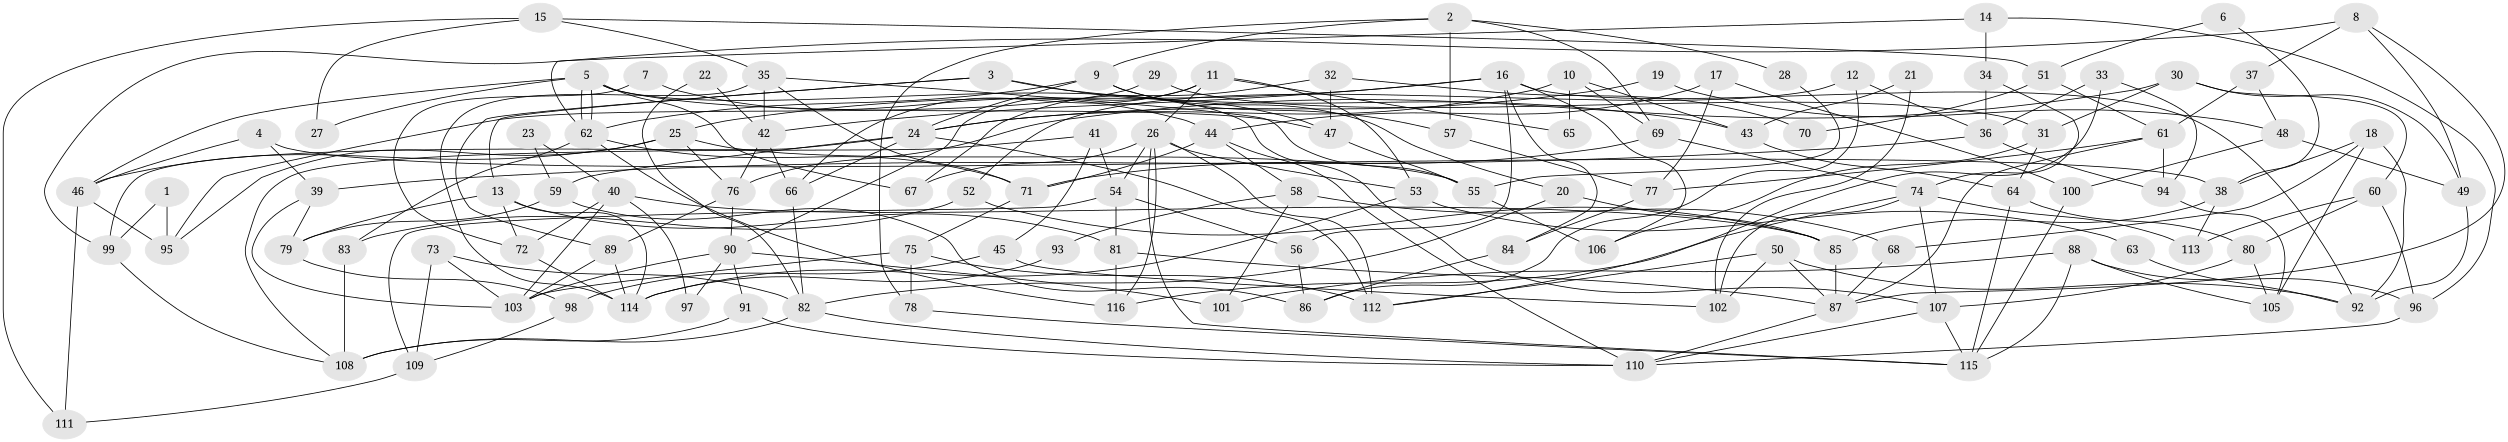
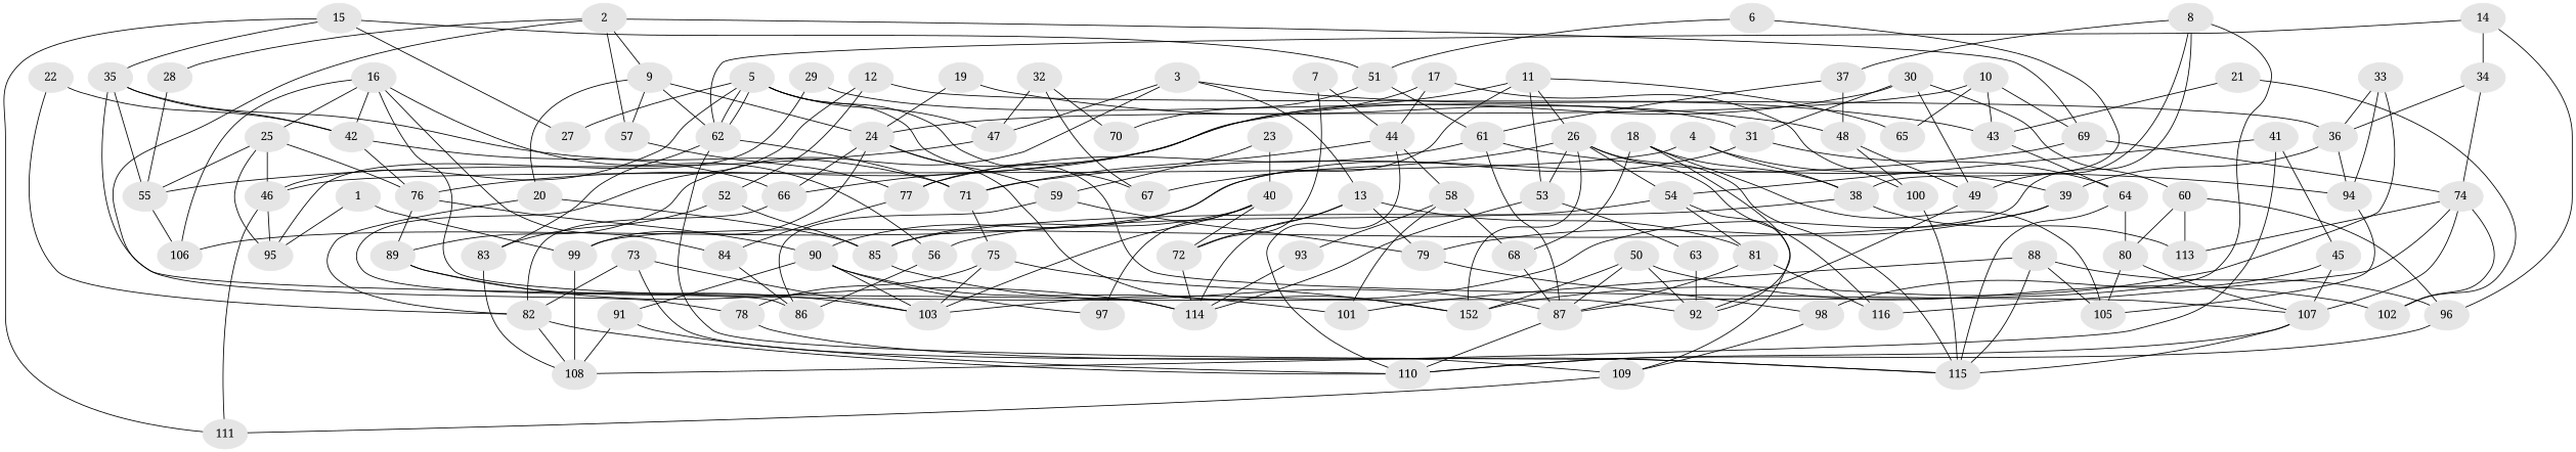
  graph {
    fontname="Noto Serif"
    node [color=gray90 fontname="Noto Serif" style=filled]
    edge [fontname="Noto Serif"]
    1
    95
    99
    108
    2
    9
    28
    57
    69
    78
    62
    20
    24
    55
    77
    74
    71
    115
    3
    13
    43
    47
    89
    72
    79
    81
    114
    64
    103
    4
    38
    39
    46
    85
    113
    111
    5
    27
    67
    107
    83
    110
    6
    51
    70
    61
    7
    44
    58
    8
    37
    49
    87
    48
    92
    82
    66
    59
-   112
+   112 [label=152]
    10
    65
    11
    26
    53
    90
    54
    116
    63
    97
    101
    91
    12
    36
    52
    86
    94
    98
    14
    34
    96
    15
    35
    42
    16
    25
    56
    84
    106
    76
    17
    100
    18
    68
    105
    19
    21
    102
    22
    23
    40
    109
    29
    31
    30
    60
    80
    32
    33
    75
    41
    45
    93
    50
    73
    88
    1 -- 95
    1 -- 99
    99 -- 108
    2 -- 9
    2 -- 28
    2 -- 57
    2 -- 69
    2 -- 78
    9 -- 57
    9 -- 62
    9 -- 20
    9 -- 24
    28 -- 55
    57 -- 77
    69 -- 74
    69 -- 71
    78 -- 115
    62 -- 71
-   62 -- 116
+   62 -- 115
    62 -- 83
    20 -- 85
    20 -- 82
    24 -- 99
    24 -- 66
    24 -- 59
    24 -- 112
    55 -- 106
    77 -- 84
    74 -- 113
    74 -- 107
    74 -- 116
    74 -- 102
    71 -- 75
    3 -- 13
    3 -- 43
    3 -- 47
    3 -- 89
    13 -- 72
    13 -- 79
    13 -- 81
    13 -- 114
    43 -- 64
    47 -- 55
    89 -- 114
    89 -- 103
    72 -- 114
    79 -- 98
    81 -- 87
    81 -- 116
    64 -- 115
    64 -- 80
    4 -- 38
    4 -- 39
    4 -- 46
    38 -- 85
    38 -- 113
    39 -- 79
    39 -- 103
    46 -- 95
    46 -- 111
    85 -- 87
    5 -- 62
    5 -- 62
    5 -- 47
    5 -- 46
    5 -- 27
    5 -- 67
    5 -- 107
    107 -- 115
    107 -- 110
    83 -- 108
    6 -- 38
    6 -- 51
    51 -- 70
    51 -- 61
    61 -- 77
    61 -- 87
    61 -- 94
    7 -- 72
    7 -- 44
    44 -- 71
    44 -- 110
    44 -- 58
    58 -- 101
    58 -- 68
    58 -- 93
    8 -- 99
    8 -- 37
    8 -- 49
    8 -- 87
    37 -- 61
    37 -- 48
    49 -- 92
    87 -- 110
    48 -- 49
    48 -- 100
    82 -- 108
    82 -- 110
    66 -- 82
    59 -- 79
    59 -- 86
    10 -- 69
    10 -- 24
    10 -- 43
    10 -- 65
    11 -- 66
    11 -- 65
    11 -- 26
    11 -- 53
    11 -- 90
    26 -- 115
    26 -- 67
    26 -- 112
    26 -- 53
    26 -- 54
    26 -- 116
    53 -- 114
    53 -- 63
    90 -- 103
    90 -- 97
    90 -- 101
    90 -- 91
    54 -- 81
    54 -- 56
    54 -- 109
    63 -- 92
    91 -- 108
    91 -- 110
    12 -- 36
    12 -- 52
    12 -- 86
    36 -- 39
    36 -- 94
    52 -- 85
    52 -- 83
    94 -- 105
    98 -- 109
    14 -- 62
    14 -- 34
    14 -- 96
    34 -- 74
    34 -- 36
    96 -- 110
    15 -- 111
    15 -- 27
    15 -- 51
    15 -- 35
    35 -- 55
    35 -- 71
    35 -- 114
    35 -- 42
    42 -- 66
    42 -- 76
    16 -- 92
    16 -- 42
    16 -- 25
    16 -- 56
    16 -- 84
    16 -- 106
    25 -- 95
    25 -- 55
    25 -- 46
    25 -- 76
    56 -- 86
    84 -- 86
    76 -- 89
    76 -- 90
    17 -- 77
    17 -- 44
    17 -- 100
    100 -- 115
    18 -- 38
    18 -- 92
    18 -- 68
    18 -- 105
    68 -- 87
    19 -- 24
    19 -- 48
    21 -- 43
    21 -- 102
    22 -- 82
    22 -- 42
    23 -- 59
    23 -- 40
    40 -- 72
    40 -- 103
    40 -- 85
    40 -- 97
    109 -- 111
    29 -- 95
    29 -- 31
    31 -- 64
    31 -- 106
    30 -- 49
    30 -- 76
    30 -- 31
    30 -- 60
    60 -- 113
    60 -- 96
    60 -- 80
    80 -- 107
    80 -- 105
    32 -- 47
    32 -- 67
    32 -- 70
    33 -- 112
    33 -- 36
    33 -- 94
    75 -- 78
    75 -- 103
    75 -- 112
    41 -- 108
    41 -- 54
    41 -- 45
-   45 -- 102
+   45 -- 107
    45 -- 98
    93 -- 114
    50 -- 87
    50 -- 92
    50 -- 112
    50 -- 102
    73 -- 103
    73 -- 82
    73 -- 109
    88 -- 115
    88 -- 101
    88 -- 96
    88 -- 105
  }
